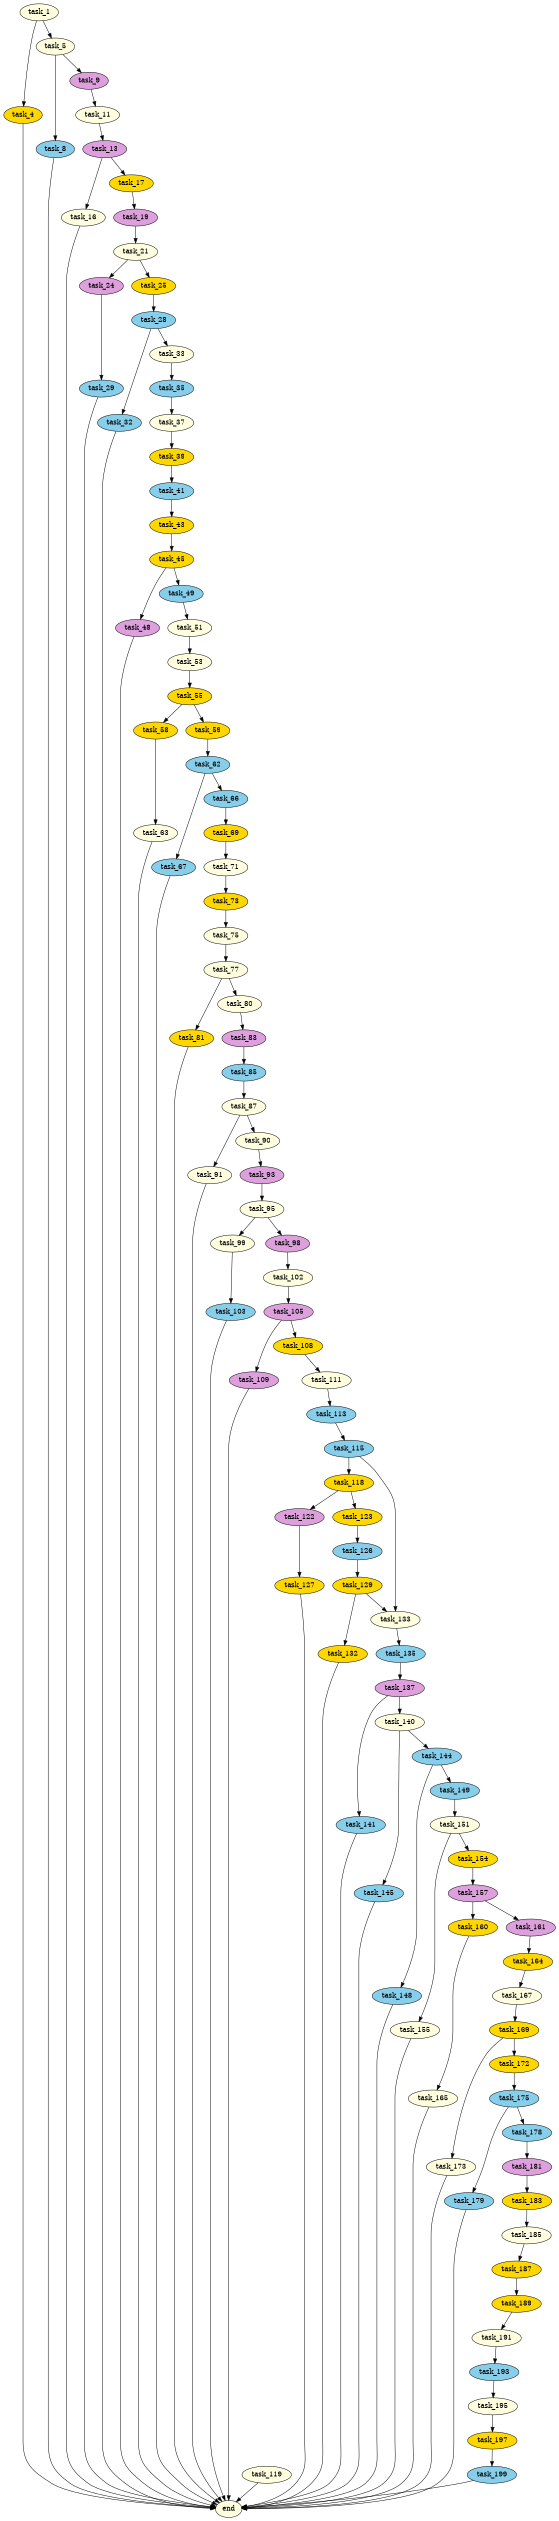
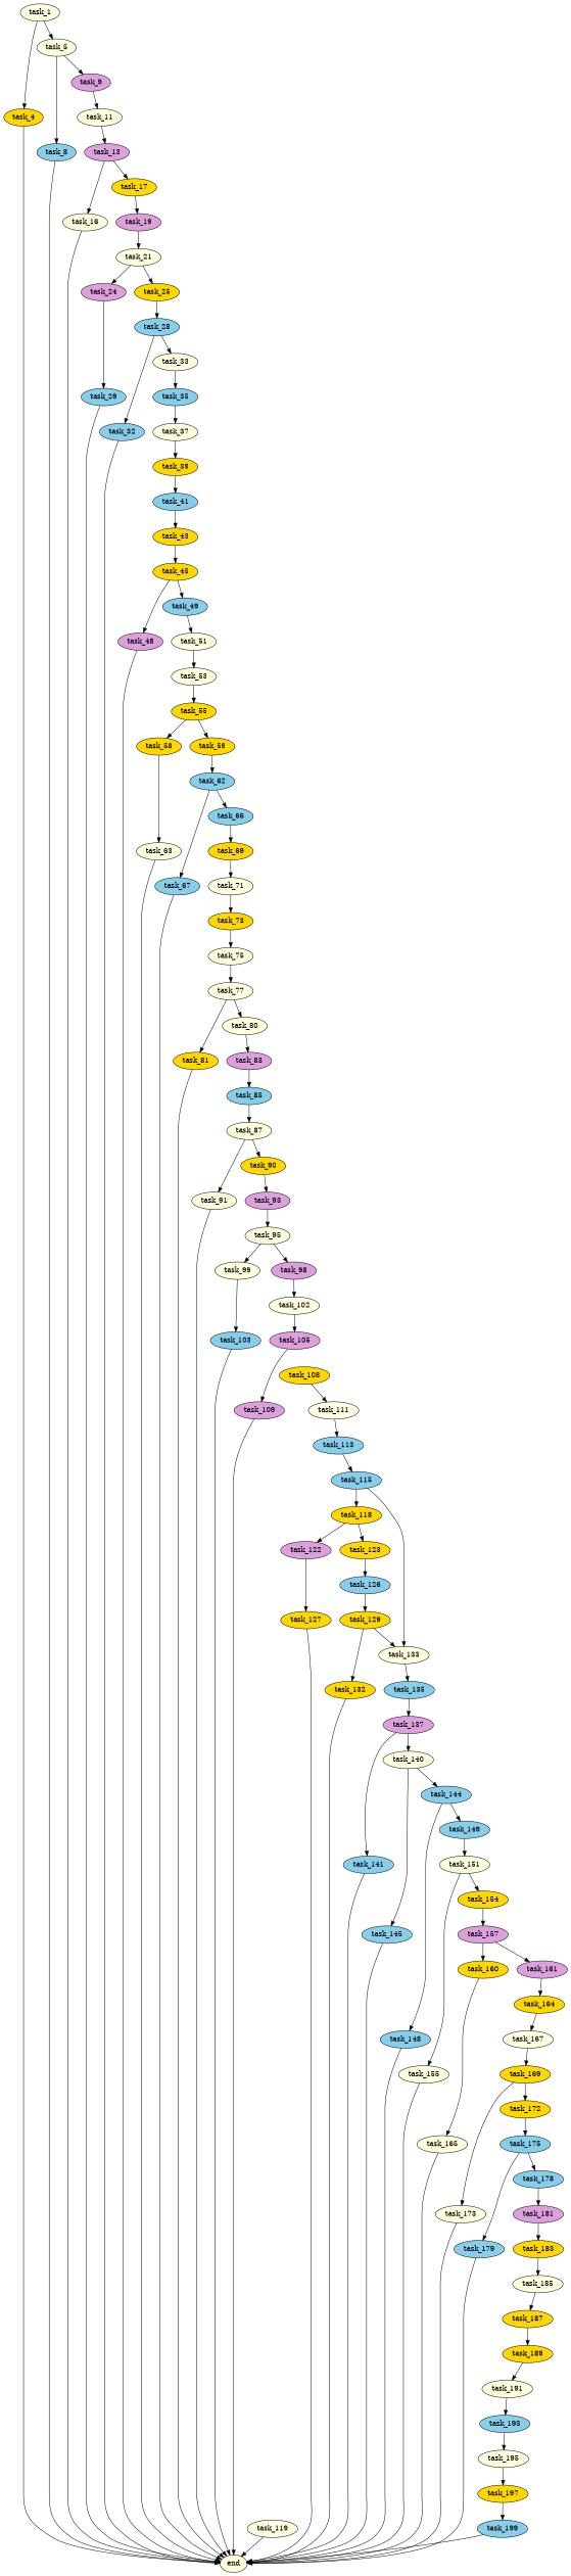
  digraph {
    node [fillcolor=lightyellow style=filled]
    task_4 [fillcolor=gold]
    task_1
    task_5
    end
    task_8 [fillcolor=skyblue]
    task_9 [fillcolor=plum]
    task_11
    task_13 [fillcolor=plum]
    task_16
    task_17 [fillcolor=gold]
    task_19 [fillcolor=plum]
    task_21
    task_24 [fillcolor=plum]
    task_25 [fillcolor=gold]
    task_29 [fillcolor=skyblue]
    task_28 [fillcolor=skyblue]
    task_32 [fillcolor=skyblue]
    task_33
    task_35 [fillcolor=skyblue]
    task_37
    task_39 [fillcolor=gold]
    task_41 [fillcolor=skyblue]
    task_43 [fillcolor=gold]
    task_45 [fillcolor=gold]
    task_48 [fillcolor=plum]
    task_49 [fillcolor=skyblue]
    task_51
    task_53
    task_55 [fillcolor=gold]
    task_58 [fillcolor=gold]
    task_59 [fillcolor=gold]
    task_63
    task_62 [fillcolor=skyblue]
    task_66 [fillcolor=skyblue]
    task_67 [fillcolor=skyblue]
    task_69 [fillcolor=gold]
    task_71
    task_73 [fillcolor=gold]
    task_75
    task_77
    task_80
    task_81 [fillcolor=gold]
    task_83 [fillcolor=plum]
    task_85 [fillcolor=skyblue]
    task_87
-   task_90
+   task_90 [fillcolor=gold]
    task_91
    task_93 [fillcolor=plum]
    task_95
    task_98 [fillcolor=plum]
    task_99
    task_102
    task_103 [fillcolor=skyblue]
    task_105 [fillcolor=plum]
    task_108 [fillcolor=gold]
    task_109 [fillcolor=plum]
    task_111
    task_113 [fillcolor=skyblue]
    task_115 [fillcolor=skyblue]
    task_118 [fillcolor=gold]
    task_133
    task_122 [fillcolor=plum]
    task_123 [fillcolor=gold]
    task_119
    task_127 [fillcolor=gold]
    task_126 [fillcolor=skyblue]
    task_129 [fillcolor=gold]
    task_132 [fillcolor=gold]
    task_135 [fillcolor=skyblue]
    task_137 [fillcolor=plum]
    task_140
    task_141 [fillcolor=skyblue]
    task_144 [fillcolor=skyblue]
    task_145 [fillcolor=skyblue]
    task_148 [fillcolor=skyblue]
    task_149 [fillcolor=skyblue]
    task_151
    task_154 [fillcolor=gold]
    task_155
    task_157 [fillcolor=plum]
    task_160 [fillcolor=gold]
    task_161 [fillcolor=plum]
    task_165
    task_164 [fillcolor=gold]
    task_167
    task_169 [fillcolor=gold]
    task_172 [fillcolor=gold]
    task_173
    task_175 [fillcolor=skyblue]
    task_178 [fillcolor=skyblue]
    task_179 [fillcolor=skyblue]
    task_181 [fillcolor=plum]
    task_183 [fillcolor=gold]
    task_185
    task_187 [fillcolor=gold]
    task_189 [fillcolor=gold]
    task_191
    task_193 [fillcolor=skyblue]
    task_195
    task_197 [fillcolor=gold]
    task_199 [fillcolor=skyblue]
    task_4 -> end
    task_1 -> task_4
    task_1 -> task_5
    task_5 -> task_8
    task_5 -> task_9
    task_8 -> end
    task_9 -> task_11
    task_11 -> task_13
    task_13 -> task_16
    task_13 -> task_17
    task_16 -> end
    task_17 -> task_19
    task_19 -> task_21
    task_21 -> task_24
    task_21 -> task_25
    task_24 -> task_29
    task_25 -> task_28
    task_29 -> end
    task_28 -> task_32
    task_28 -> task_33
    task_32 -> end
    task_33 -> task_35
    task_35 -> task_37
    task_37 -> task_39
    task_39 -> task_41
    task_41 -> task_43
    task_43 -> task_45
    task_45 -> task_48
    task_45 -> task_49
    task_48 -> end
    task_49 -> task_51
    task_51 -> task_53
    task_53 -> task_55
    task_55 -> task_58
    task_55 -> task_59
    task_58 -> task_63
    task_59 -> task_62
    task_63 -> end
    task_62 -> task_66
    task_62 -> task_67
    task_66 -> task_69
    task_67 -> end
    task_69 -> task_71
    task_71 -> task_73
    task_73 -> task_75
    task_75 -> task_77
    task_77 -> task_80
    task_77 -> task_81
    task_80 -> task_83
    task_81 -> end
    task_83 -> task_85
    task_85 -> task_87
    task_87 -> task_90
    task_87 -> task_91
    task_90 -> task_93
    task_91 -> end
    task_93 -> task_95
    task_95 -> task_98
    task_95 -> task_99
    task_98 -> task_102
    task_99 -> task_103
    task_102 -> task_105
    task_103 -> end
-   task_105 -> task_108
    task_105 -> task_109
    task_108 -> task_111
    task_109 -> end
    task_111 -> task_113
    task_113 -> task_115
    task_115 -> task_118
    task_115 -> task_133
    task_118 -> task_122
    task_118 -> task_123
    task_133 -> task_135
    task_122 -> task_127
    task_123 -> task_126
    task_119 -> end
    task_127 -> end
    task_126 -> task_129
    task_129 -> task_133
    task_129 -> task_132
    task_132 -> end
    task_135 -> task_137
    task_137 -> task_140
    task_137 -> task_141
    task_140 -> task_144
    task_140 -> task_145
    task_141 -> end
    task_144 -> task_148
    task_144 -> task_149
    task_145 -> end
    task_148 -> end
    task_149 -> task_151
    task_151 -> task_154
    task_151 -> task_155
    task_154 -> task_157
    task_155 -> end
    task_157 -> task_160
    task_157 -> task_161
    task_160 -> task_165
    task_161 -> task_164
    task_165 -> end
    task_164 -> task_167
    task_167 -> task_169
    task_169 -> task_172
    task_169 -> task_173
    task_172 -> task_175
    task_173 -> end
    task_175 -> task_178
    task_175 -> task_179
    task_178 -> task_181
    task_179 -> end
    task_181 -> task_183
    task_183 -> task_185
    task_185 -> task_187
    task_187 -> task_189
    task_189 -> task_191
    task_191 -> task_193
    task_193 -> task_195
    task_195 -> task_197
    task_197 -> task_199
    task_199 -> end
  }
